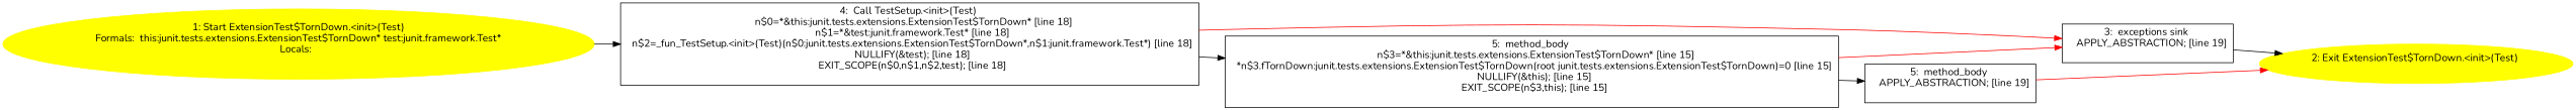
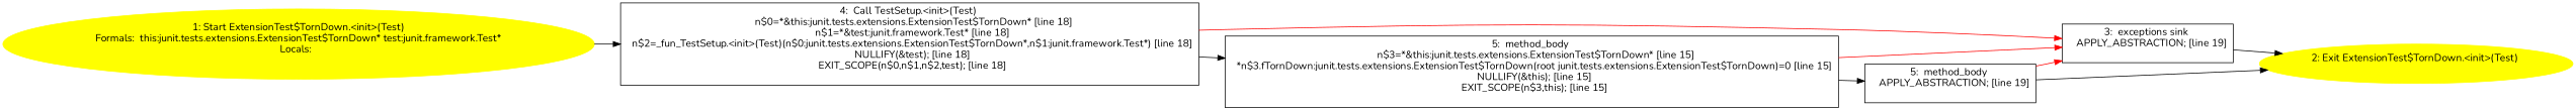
  digraph {
    fontname=Nunito
    rankdir=LR
    node [fontname=Nunito shape=box]
    edge [fontname=Nunito]
    n1 [color=yellow label="1: Start ExtensionTest$TornDown.<init>(Test)\nFormals:  this:junit.tests.extensions.ExtensionTest$TornDown* test:junit.framework.Test*\nLocals:  \n  " style=filled shape=""]
    n2 [label="4:  Call TestSetup.<init>(Test) \n   n$0=*&this:junit.tests.extensions.ExtensionTest$TornDown* [line 18]\n  n$1=*&test:junit.framework.Test* [line 18]\n  n$2=_fun_TestSetup.<init>(Test)(n$0:junit.tests.extensions.ExtensionTest$TornDown*,n$1:junit.framework.Test*) [line 18]\n  NULLIFY(&test); [line 18]\n  EXIT_SCOPE(n$0,n$1,n$2,test); [line 18]\n "]
    n3 [label="3:  exceptions sink \n   APPLY_ABSTRACTION; [line 19]\n "]
    n4 [label="5:  method_body \n   n$3=*&this:junit.tests.extensions.ExtensionTest$TornDown* [line 15]\n  *n$3.fTornDown:junit.tests.extensions.ExtensionTest$TornDown(root junit.tests.extensions.ExtensionTest$TornDown)=0 [line 15]\n  NULLIFY(&this); [line 15]\n  EXIT_SCOPE(n$3,this); [line 15]\n "]
    n5 [color=yellow label="2: Exit ExtensionTest$TornDown.<init>(Test) \n  " style=filled shape=""]
    n6 [label="5:  method_body \n   APPLY_ABSTRACTION; [line 19]\n "]
    n1 -> n2
    n2 -> n3 [color=red]
    n2 -> n4
    n3 -> n5
    n4 -> n3 [color=red]
    n4 -> n6
-   n6 -> n5 [color=red]
+   n6 -> n3 [color=red]
+   n6 -> n5
  }
